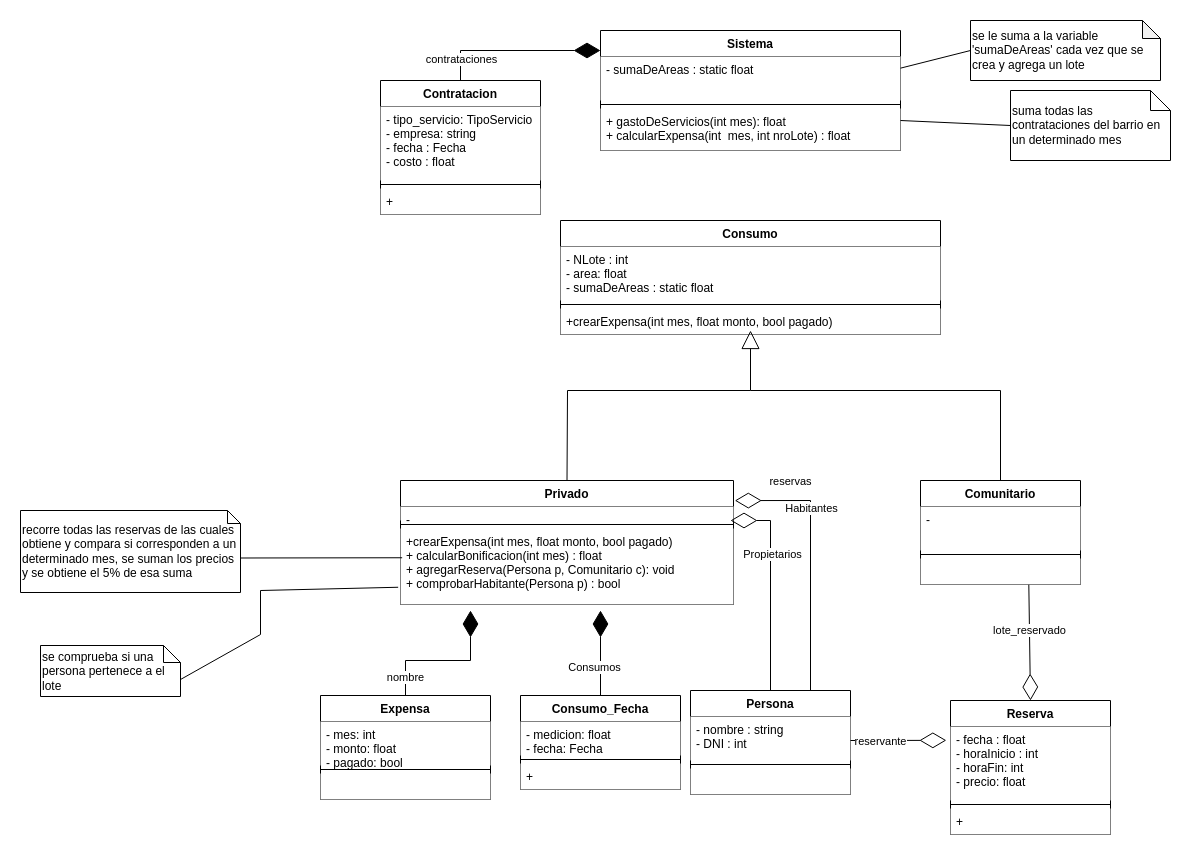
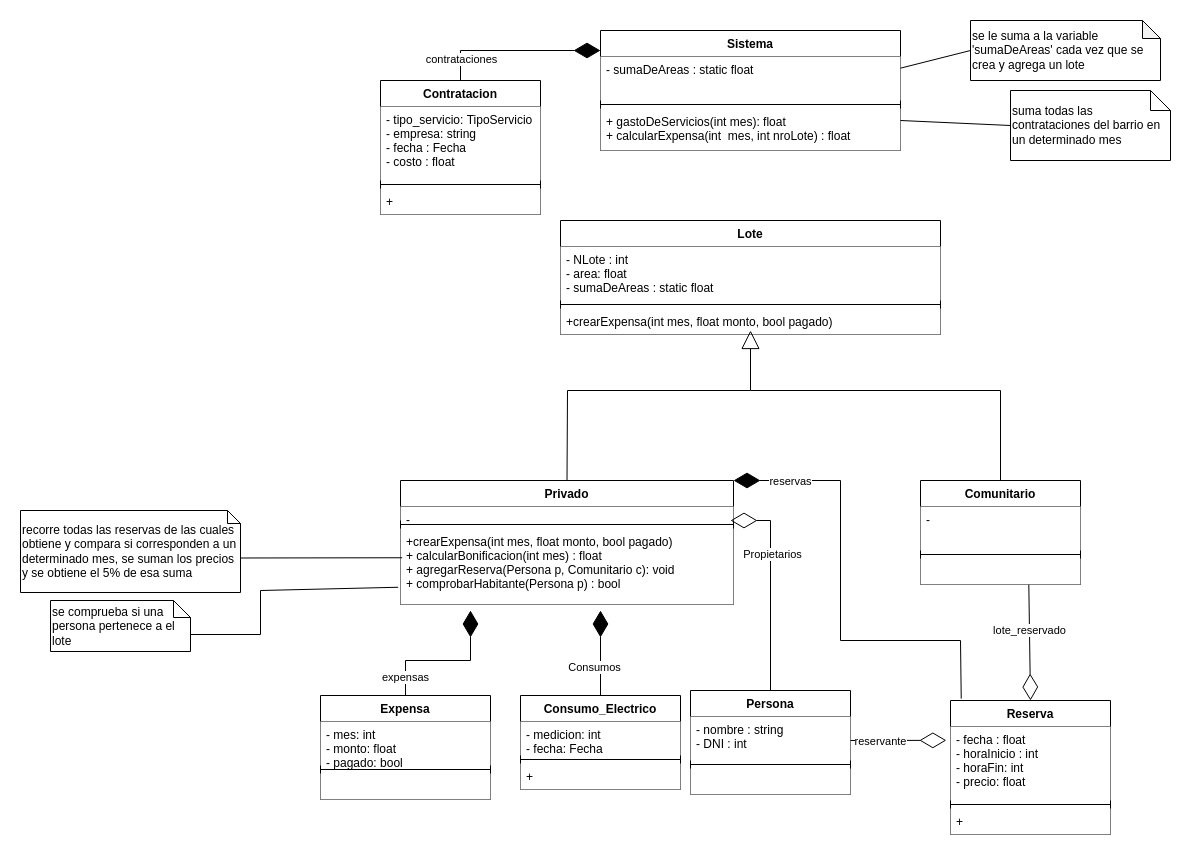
  <mxCell id="0" />
  <mxCell id="1" parent="0" />
- <mxCell id="2" value="Consumo" style="swimlane;fontStyle=1;align=center;verticalAlign=top;childLayout=stackLayout;horizontal=1;startSize=26;horizontalStack=0;resizeParent=1;resizeParentMax=0;resizeLast=0;collapsible=1;marginBottom=0;" parent="1" vertex="1"><mxGeometry x="560" y="220" width="380" height="114" as="geometry" /></mxCell>
+ <mxCell id="2" value="Lote" style="swimlane;fontStyle=1;align=center;verticalAlign=top;childLayout=stackLayout;horizontal=1;startSize=26;horizontalStack=0;resizeParent=1;resizeParentMax=0;resizeLast=0;collapsible=1;marginBottom=0;" parent="1" vertex="1"><mxGeometry x="560" y="220" width="380" height="114" as="geometry" /></mxCell>
  <mxCell id="3" value="- NLote : int&#10;- area: float&#10;- sumaDeAreas : static float&#10;" style="text;strokeColor=none;fillColor=default;align=left;verticalAlign=top;spacingLeft=4;spacingRight=4;overflow=hidden;rotatable=0;points=[[0,0.5],[1,0.5]];portConstraint=eastwest;" parent="2" vertex="1"><mxGeometry y="26" width="380" height="54" as="geometry" /></mxCell>
  <mxCell id="4" value="" style="line;strokeWidth=1;fillColor=none;align=left;verticalAlign=middle;spacingTop=-1;spacingLeft=3;spacingRight=3;rotatable=0;labelPosition=right;points=[];portConstraint=eastwest;strokeColor=inherit;" parent="2" vertex="1"><mxGeometry y="80" width="380" height="8" as="geometry" /></mxCell>
  <mxCell id="5" value="+crearExpensa(int mes, float monto, bool pagado)" style="text;strokeColor=none;fillColor=default;align=left;verticalAlign=top;spacingLeft=4;spacingRight=4;overflow=hidden;rotatable=0;points=[[0,0.5],[1,0.5]];portConstraint=eastwest;" parent="2" vertex="1"><mxGeometry y="88" width="380" height="26" as="geometry" /></mxCell>
  <mxCell id="6" value="Privado" style="swimlane;fontStyle=1;align=center;verticalAlign=top;childLayout=stackLayout;horizontal=1;startSize=26;horizontalStack=0;resizeParent=1;resizeParentMax=0;resizeLast=0;collapsible=1;marginBottom=0;" parent="1" vertex="1"><mxGeometry x="400" y="480" width="333" height="124" as="geometry" /></mxCell>
  <mxCell id="7" value="-" style="text;strokeColor=none;fillColor=default;align=left;verticalAlign=top;spacingLeft=4;spacingRight=4;overflow=hidden;rotatable=0;points=[[0,0.5],[1,0.5]];portConstraint=eastwest;" parent="6" vertex="1"><mxGeometry y="26" width="333" height="14" as="geometry" /></mxCell>
  <mxCell id="8" value="" style="line;strokeWidth=1;fillColor=none;align=left;verticalAlign=middle;spacingTop=-1;spacingLeft=3;spacingRight=3;rotatable=0;labelPosition=right;points=[];portConstraint=eastwest;strokeColor=inherit;" parent="6" vertex="1"><mxGeometry y="40" width="333" height="8" as="geometry" /></mxCell>
  <mxCell id="9" value="+crearExpensa(int mes, float monto, bool pagado)&#10;+ calcularBonificacion(int mes) : float&#10;+ agregarReserva(Persona p, Comunitario c): void&#10;+ comprobarHabitante(Persona p) : bool" style="text;strokeColor=none;fillColor=default;align=left;verticalAlign=top;spacingLeft=4;spacingRight=4;overflow=hidden;rotatable=0;points=[[0,0.5],[1,0.5]];portConstraint=eastwest;" parent="6" vertex="1"><mxGeometry y="48" width="333" height="76" as="geometry" /></mxCell>
  <mxCell id="10" value="Comunitario" style="swimlane;fontStyle=1;align=center;verticalAlign=top;childLayout=stackLayout;horizontal=1;startSize=26;horizontalStack=0;resizeParent=1;resizeParentMax=0;resizeLast=0;collapsible=1;marginBottom=0;" parent="1" vertex="1"><mxGeometry x="920" y="480" width="160" height="104" as="geometry" /></mxCell>
  <mxCell id="11" value="-" style="text;strokeColor=none;fillColor=default;align=left;verticalAlign=top;spacingLeft=4;spacingRight=4;overflow=hidden;rotatable=0;points=[[0,0.5],[1,0.5]];portConstraint=eastwest;" parent="10" vertex="1"><mxGeometry y="26" width="160" height="44" as="geometry" /></mxCell>
  <mxCell id="12" value="" style="line;strokeWidth=1;fillColor=none;align=left;verticalAlign=middle;spacingTop=-1;spacingLeft=3;spacingRight=3;rotatable=0;labelPosition=right;points=[];portConstraint=eastwest;strokeColor=inherit;" parent="10" vertex="1"><mxGeometry y="70" width="160" height="8" as="geometry" /></mxCell>
  <mxCell id="13" value="" style="text;strokeColor=none;fillColor=default;align=left;verticalAlign=top;spacingLeft=4;spacingRight=4;overflow=hidden;rotatable=0;points=[[0,0.5],[1,0.5]];portConstraint=eastwest;" parent="10" vertex="1"><mxGeometry y="78" width="160" height="26" as="geometry" /></mxCell>
  <mxCell id="14" value="Persona" style="swimlane;fontStyle=1;align=center;verticalAlign=top;childLayout=stackLayout;horizontal=1;startSize=26;horizontalStack=0;resizeParent=1;resizeParentMax=0;resizeLast=0;collapsible=1;marginBottom=0;" parent="1" vertex="1"><mxGeometry x="690" y="690" width="160" height="104" as="geometry" /></mxCell>
  <mxCell id="15" value="- nombre : string&#10;- DNI : int" style="text;strokeColor=none;fillColor=default;align=left;verticalAlign=top;spacingLeft=4;spacingRight=4;overflow=hidden;rotatable=0;points=[[0,0.5],[1,0.5]];portConstraint=eastwest;" parent="14" vertex="1"><mxGeometry y="26" width="160" height="44" as="geometry" /></mxCell>
  <mxCell id="16" value="" style="line;strokeWidth=1;fillColor=none;align=left;verticalAlign=middle;spacingTop=-1;spacingLeft=3;spacingRight=3;rotatable=0;labelPosition=right;points=[];portConstraint=eastwest;strokeColor=inherit;" parent="14" vertex="1"><mxGeometry y="70" width="160" height="8" as="geometry" /></mxCell>
  <mxCell id="17" value="" style="text;strokeColor=none;fillColor=default;align=left;verticalAlign=top;spacingLeft=4;spacingRight=4;overflow=hidden;rotatable=0;points=[[0,0.5],[1,0.5]];portConstraint=eastwest;" parent="14" vertex="1"><mxGeometry y="78" width="160" height="26" as="geometry" /></mxCell>
  <mxCell id="18" value="Contratacion" style="swimlane;fontStyle=1;align=center;verticalAlign=top;childLayout=stackLayout;horizontal=1;startSize=26;horizontalStack=0;resizeParent=1;resizeParentMax=0;resizeLast=0;collapsible=1;marginBottom=0;" parent="1" vertex="1"><mxGeometry x="380" y="80" width="160" height="134" as="geometry" /></mxCell>
  <mxCell id="19" value="- tipo_servicio: TipoServicio&#10;- empresa: string&#10;- fecha : Fecha&#10;- costo : float" style="text;strokeColor=none;fillColor=default;align=left;verticalAlign=top;spacingLeft=4;spacingRight=4;overflow=hidden;rotatable=0;points=[[0,0.5],[1,0.5]];portConstraint=eastwest;" parent="18" vertex="1"><mxGeometry y="26" width="160" height="74" as="geometry" /></mxCell>
  <mxCell id="20" value="" style="line;strokeWidth=1;fillColor=none;align=left;verticalAlign=middle;spacingTop=-1;spacingLeft=3;spacingRight=3;rotatable=0;labelPosition=right;points=[];portConstraint=eastwest;strokeColor=inherit;" parent="18" vertex="1"><mxGeometry y="100" width="160" height="8" as="geometry" /></mxCell>
  <mxCell id="21" value="+ " style="text;strokeColor=none;fillColor=default;align=left;verticalAlign=top;spacingLeft=4;spacingRight=4;overflow=hidden;rotatable=0;points=[[0,0.5],[1,0.5]];portConstraint=eastwest;" parent="18" vertex="1"><mxGeometry y="108" width="160" height="26" as="geometry" /></mxCell>
- <mxCell id="22" value="Consumo_Fecha" style="swimlane;fontStyle=1;align=center;verticalAlign=top;childLayout=stackLayout;horizontal=1;startSize=26;horizontalStack=0;resizeParent=1;resizeParentMax=0;resizeLast=0;collapsible=1;marginBottom=0;" parent="1" vertex="1"><mxGeometry x="520" y="695" width="160" height="94" as="geometry" /></mxCell>
- <mxCell id="23" value="- medicion: float&#10;- fecha: Fecha " style="text;strokeColor=none;fillColor=default;align=left;verticalAlign=top;spacingLeft=4;spacingRight=4;overflow=hidden;rotatable=0;points=[[0,0.5],[1,0.5]];portConstraint=eastwest;" parent="22" vertex="1"><mxGeometry y="26" width="160" height="34" as="geometry" /></mxCell>
+ <mxCell id="22" value="Consumo_Electrico" style="swimlane;fontStyle=1;align=center;verticalAlign=top;childLayout=stackLayout;horizontal=1;startSize=26;horizontalStack=0;resizeParent=1;resizeParentMax=0;resizeLast=0;collapsible=1;marginBottom=0;" parent="1" vertex="1"><mxGeometry x="520" y="695" width="160" height="94" as="geometry" /></mxCell>
+ <mxCell id="23" value="- medicion: int&#10;- fecha: Fecha " style="text;strokeColor=none;fillColor=default;align=left;verticalAlign=top;spacingLeft=4;spacingRight=4;overflow=hidden;rotatable=0;points=[[0,0.5],[1,0.5]];portConstraint=eastwest;" parent="22" vertex="1"><mxGeometry y="26" width="160" height="34" as="geometry" /></mxCell>
  <mxCell id="24" value="" style="line;strokeWidth=1;fillColor=none;align=left;verticalAlign=middle;spacingTop=-1;spacingLeft=3;spacingRight=3;rotatable=0;labelPosition=right;points=[];portConstraint=eastwest;strokeColor=inherit;" parent="22" vertex="1"><mxGeometry y="60" width="160" height="8" as="geometry" /></mxCell>
  <mxCell id="25" value="+ " style="text;strokeColor=none;fillColor=default;align=left;verticalAlign=top;spacingLeft=4;spacingRight=4;overflow=hidden;rotatable=0;points=[[0,0.5],[1,0.5]];portConstraint=eastwest;" parent="22" vertex="1"><mxGeometry y="68" width="160" height="26" as="geometry" /></mxCell>
  <mxCell id="26" value="Sistema" style="swimlane;fontStyle=1;align=center;verticalAlign=top;childLayout=stackLayout;horizontal=1;startSize=26;horizontalStack=0;resizeParent=1;resizeParentMax=0;resizeLast=0;collapsible=1;marginBottom=0;" parent="1" vertex="1"><mxGeometry x="600" y="30" width="300" height="120" as="geometry" /></mxCell>
  <mxCell id="27" value="- sumaDeAreas : static float" style="text;strokeColor=none;fillColor=default;align=left;verticalAlign=top;spacingLeft=4;spacingRight=4;overflow=hidden;rotatable=0;points=[[0,0.5],[1,0.5]];portConstraint=eastwest;" parent="26" vertex="1"><mxGeometry y="26" width="300" height="44" as="geometry" /></mxCell>
  <mxCell id="28" value="" style="line;strokeWidth=1;fillColor=none;align=left;verticalAlign=middle;spacingTop=-1;spacingLeft=3;spacingRight=3;rotatable=0;labelPosition=right;points=[];portConstraint=eastwest;strokeColor=inherit;" parent="26" vertex="1"><mxGeometry y="70" width="300" height="8" as="geometry" /></mxCell>
  <mxCell id="29" value="+ gastoDeServicios(int mes): float&#10;+ calcularExpensa(int  mes, int nroLote) : float&#10;" style="text;strokeColor=none;fillColor=default;align=left;verticalAlign=top;spacingLeft=4;spacingRight=4;overflow=hidden;rotatable=0;points=[[0,0.5],[1,0.5]];portConstraint=eastwest;" parent="26" vertex="1"><mxGeometry y="78" width="300" height="42" as="geometry" /></mxCell>
  <mxCell id="30" value="Expensa" style="swimlane;fontStyle=1;align=center;verticalAlign=top;childLayout=stackLayout;horizontal=1;startSize=26;horizontalStack=0;resizeParent=1;resizeParentMax=0;resizeLast=0;collapsible=1;marginBottom=0;" parent="1" vertex="1"><mxGeometry x="320" y="695" width="170" height="104" as="geometry" /></mxCell>
  <mxCell id="31" value="- mes: int&#10;- monto: float&#10;- pagado: bool" style="text;strokeColor=none;fillColor=default;align=left;verticalAlign=top;spacingLeft=4;spacingRight=4;overflow=hidden;rotatable=0;points=[[0,0.5],[1,0.5]];portConstraint=eastwest;" parent="30" vertex="1"><mxGeometry y="26" width="170" height="44" as="geometry" /></mxCell>
  <mxCell id="32" value="" style="line;strokeWidth=1;fillColor=none;align=left;verticalAlign=middle;spacingTop=-1;spacingLeft=3;spacingRight=3;rotatable=0;labelPosition=right;points=[];portConstraint=eastwest;strokeColor=inherit;" parent="30" vertex="1"><mxGeometry y="70" width="170" height="8" as="geometry" /></mxCell>
  <mxCell id="33" value="" style="text;strokeColor=none;fillColor=default;align=left;verticalAlign=top;spacingLeft=4;spacingRight=4;overflow=hidden;rotatable=0;points=[[0,0.5],[1,0.5]];portConstraint=eastwest;" parent="30" vertex="1"><mxGeometry y="78" width="170" height="26" as="geometry" /></mxCell>
  <mxCell id="34" value="" style="endArrow=diamondThin;endFill=1;endSize=24;html=1;rounded=0;exitX=0.5;exitY=0;exitDx=0;exitDy=0;" parent="1" source="30" edge="1"><mxGeometry width="160" relative="1" as="geometry"><mxPoint x="370" y="630" as="sourcePoint" /><mxPoint x="470" y="610" as="targetPoint" /><Array as="points"><mxPoint x="405" y="660" /><mxPoint x="470" y="660" /></Array></mxGeometry></mxCell>
  <mxCell id="35" value="" style="endArrow=diamondThin;endFill=1;endSize=24;html=1;rounded=0;exitX=0.5;exitY=0;exitDx=0;exitDy=0;" parent="1" source="18" edge="1"><mxGeometry width="160" relative="1" as="geometry"><mxPoint x="520" y="640.004" as="sourcePoint" /><mxPoint x="600" y="50" as="targetPoint" /><Array as="points"><mxPoint x="460" y="50" /></Array></mxGeometry></mxCell>
  <mxCell id="36" value="contrataciones" style="edgeLabel;html=1;align=center;verticalAlign=middle;resizable=0;points=[];" vertex="1" connectable="0" parent="35"><mxGeometry x="-0.744" relative="1" as="geometry"><mxPoint as="offset" /></mxGeometry></mxCell>
  <mxCell id="37" value="" style="endArrow=diamondThin;endFill=1;endSize=24;html=1;rounded=0;exitX=0.5;exitY=0;exitDx=0;exitDy=0;" parent="1" source="22" edge="1"><mxGeometry width="160" relative="1" as="geometry"><mxPoint x="680" y="520" as="sourcePoint" /><mxPoint x="600" y="610" as="targetPoint" /><Array as="points"><mxPoint x="600" y="670" /></Array></mxGeometry></mxCell>
  <mxCell id="38" value="" style="endArrow=block;endSize=16;endFill=0;html=1;rounded=0;exitX=0.5;exitY=0;exitDx=0;exitDy=0;" parent="1" source="10" edge="1"><mxGeometry width="160" relative="1" as="geometry"><mxPoint x="950" y="420" as="sourcePoint" /><mxPoint x="750" y="330" as="targetPoint" /><Array as="points"><mxPoint x="1000" y="390" /><mxPoint x="750" y="390" /></Array></mxGeometry></mxCell>
  <mxCell id="39" value="" style="endArrow=none;html=1;rounded=0;exitX=0.5;exitY=0;exitDx=0;exitDy=0;" parent="1" source="6" edge="1"><mxGeometry width="50" height="50" relative="1" as="geometry"><mxPoint x="520" y="390" as="sourcePoint" /><mxPoint x="750" y="390" as="targetPoint" /><Array as="points"><mxPoint x="567" y="390" /></Array></mxGeometry></mxCell>
  <mxCell id="40" value="" style="endArrow=diamondThin;endFill=0;endSize=24;html=1;rounded=0;exitX=0.5;exitY=0;exitDx=0;exitDy=0;" parent="1" source="14" edge="1"><mxGeometry width="160" relative="1" as="geometry"><mxPoint x="720" y="630" as="sourcePoint" /><mxPoint x="730" y="520" as="targetPoint" /><Array as="points"><mxPoint x="770" y="520" /></Array></mxGeometry></mxCell>
  <mxCell id="41" value="Propietarios" style="edgeLabel;html=1;align=center;verticalAlign=middle;resizable=0;points=[];" parent="40" vertex="1" connectable="0"><mxGeometry x="0.309" y="-1" relative="1" as="geometry"><mxPoint as="offset" /></mxGeometry></mxCell>
  <mxCell id="42" value="Reserva" style="swimlane;fontStyle=1;align=center;verticalAlign=top;childLayout=stackLayout;horizontal=1;startSize=26;horizontalStack=0;resizeParent=1;resizeParentMax=0;resizeLast=0;collapsible=1;marginBottom=0;fillColor=default;" parent="1" vertex="1"><mxGeometry x="950" y="700" width="160" height="134" as="geometry" /></mxCell>
  <mxCell id="43" value="- fecha : float&#10;- horaInicio : int&#10;- horaFin: int &#10;- precio: float " style="text;strokeColor=none;fillColor=default;align=left;verticalAlign=top;spacingLeft=4;spacingRight=4;overflow=hidden;rotatable=0;points=[[0,0.5],[1,0.5]];portConstraint=eastwest;" parent="42" vertex="1"><mxGeometry y="26" width="160" height="74" as="geometry" /></mxCell>
  <mxCell id="44" value="" style="line;strokeWidth=1;fillColor=none;align=left;verticalAlign=middle;spacingTop=-1;spacingLeft=3;spacingRight=3;rotatable=0;labelPosition=right;points=[];portConstraint=eastwest;strokeColor=inherit;" parent="42" vertex="1"><mxGeometry y="100" width="160" height="8" as="geometry" /></mxCell>
  <mxCell id="45" value="+ " style="text;strokeColor=none;fillColor=default;align=left;verticalAlign=top;spacingLeft=4;spacingRight=4;overflow=hidden;rotatable=0;points=[[0,0.5],[1,0.5]];portConstraint=eastwest;" parent="42" vertex="1"><mxGeometry y="108" width="160" height="26" as="geometry" /></mxCell>
  <mxCell id="46" value="" style="endArrow=diamondThin;endFill=0;endSize=24;html=1;rounded=0;exitX=0.677;exitY=1.011;exitDx=0;exitDy=0;exitPerimeter=0;entryX=0.5;entryY=0;entryDx=0;entryDy=0;" parent="1" source="13" target="42" edge="1"><mxGeometry width="160" relative="1" as="geometry"><mxPoint x="1030" y="650" as="sourcePoint" /><mxPoint x="1090" y="630" as="targetPoint" /></mxGeometry></mxCell>
  <mxCell id="47" value="" style="endArrow=diamondThin;endFill=0;endSize=24;html=1;rounded=0;entryX=-0.026;entryY=0.187;entryDx=0;entryDy=0;entryPerimeter=0;" parent="1" target="43" edge="1"><mxGeometry width="160" relative="1" as="geometry"><mxPoint x="850" y="740" as="sourcePoint" /><mxPoint x="940" y="740" as="targetPoint" /><Array as="points" /></mxGeometry></mxCell>
- <mxCell id="48" value="" style="endArrow=diamondThin;endFill=0;endSize=24;html=1;rounded=0;exitX=0.75;exitY=0;exitDx=0;exitDy=0;entryX=1.004;entryY=0.162;entryDx=0;entryDy=0;entryPerimeter=0;" parent="1" source="14" target="6" edge="1"><mxGeometry width="160" relative="1" as="geometry"><mxPoint x="787" y="700" as="sourcePoint" /><mxPoint x="700" y="500" as="targetPoint" /><Array as="points"><mxPoint x="810" y="500" /></Array></mxGeometry></mxCell>
- <mxCell id="49" value="Habitantes" style="edgeLabel;html=1;align=center;verticalAlign=middle;resizable=0;points=[];" parent="48" vertex="1" connectable="0"><mxGeometry x="0.375" relative="1" as="geometry"><mxPoint as="offset" /></mxGeometry></mxCell>
+ <mxCell id="50" value="" style="endArrow=diamondThin;endFill=1;endSize=24;html=1;rounded=0;entryX=1;entryY=0;entryDx=0;entryDy=0;exitX=0.067;exitY=-0.014;exitDx=0;exitDy=0;exitPerimeter=0;" parent="1" source="42" target="6" edge="1"><mxGeometry width="160" relative="1" as="geometry"><mxPoint x="960" y="690" as="sourcePoint" /><mxPoint x="940" y="660" as="targetPoint" /><Array as="points"><mxPoint x="960" y="640" /><mxPoint x="840" y="640" /><mxPoint x="840" y="480" /></Array></mxGeometry></mxCell>
  <mxCell id="51" value="Consumos" style="edgeLabel;html=1;align=center;verticalAlign=middle;resizable=0;points=[];" parent="1" vertex="1" connectable="0"><mxGeometry x="589.999" y="676.003" as="geometry"><mxPoint x="4" y="-10" as="offset" /></mxGeometry></mxCell>
- <mxCell id="52" value="nombre" style="edgeLabel;html=1;align=center;verticalAlign=middle;resizable=0;points=[];" parent="1" vertex="1" connectable="0"><mxGeometry x="404.999" y="676.003" as="geometry" /></mxCell>
+ <mxCell id="52" value="expensas" style="edgeLabel;html=1;align=center;verticalAlign=middle;resizable=0;points=[];" parent="1" vertex="1" connectable="0"><mxGeometry x="404.999" y="676.003" as="geometry" /></mxCell>
  <mxCell id="53" value="reservas" style="edgeLabel;html=1;align=center;verticalAlign=middle;resizable=0;points=[];" parent="1" vertex="1" connectable="0"><mxGeometry x="789.999" y="480.003" as="geometry" /></mxCell>
  <mxCell id="54" value="lote_reservado" style="edgeLabel;html=1;align=center;verticalAlign=middle;resizable=0;points=[];" parent="1" vertex="1" connectable="0"><mxGeometry x="1029.999" y="630.003" as="geometry"><mxPoint x="-1" y="-1" as="offset" /></mxGeometry></mxCell>
  <mxCell id="55" value="reservante" style="edgeLabel;html=1;align=center;verticalAlign=middle;resizable=0;points=[];" parent="1" vertex="1" connectable="0"><mxGeometry x="879.999" y="740.003" as="geometry" /></mxCell>
  <mxCell id="56" value="suma todas las contrataciones del barrio en un determinado mes" style="shape=note;size=20;whiteSpace=wrap;html=1;fillColor=default;align=left;" vertex="1" parent="1"><mxGeometry x="1010" y="90" width="160" height="70" as="geometry" /></mxCell>
  <mxCell id="57" value="" style="endArrow=none;html=1;rounded=0;entryX=0;entryY=0.5;entryDx=0;entryDy=0;entryPerimeter=0;exitX=1;exitY=0.75;exitDx=0;exitDy=0;" edge="1" parent="1" source="26" target="56"><mxGeometry width="50" height="50" relative="1" as="geometry"><mxPoint x="940" y="270" as="sourcePoint" /><mxPoint x="990" y="220" as="targetPoint" /></mxGeometry></mxCell>
  <mxCell id="58" value="se le suma a la variable&amp;nbsp;&lt;br&gt;'sumaDeAreas' cada vez que se crea y agrega un lote&amp;nbsp;" style="shape=note;whiteSpace=wrap;html=1;backgroundOutline=1;darkOpacity=0.05;fillColor=default;align=left;size=18;" vertex="1" parent="1"><mxGeometry x="970" y="20" width="190" height="60" as="geometry" /></mxCell>
  <mxCell id="59" value="" style="endArrow=none;html=1;rounded=0;exitX=0;exitY=0.5;exitDx=0;exitDy=0;exitPerimeter=0;entryX=1;entryY=0.265;entryDx=0;entryDy=0;entryPerimeter=0;" edge="1" parent="1" source="58" target="27"><mxGeometry width="50" height="50" relative="1" as="geometry"><mxPoint x="840" y="-60" as="sourcePoint" /><mxPoint x="850" y="70" as="targetPoint" /></mxGeometry></mxCell>
  <mxCell id="60" value="recorre todas las reservas de las cuales obtiene y compara si corresponden a un determinado mes, se suman los precios y se obtiene el 5% de esa suma" style="shape=note;size=13;whiteSpace=wrap;html=1;fillColor=default;align=left;" vertex="1" parent="1"><mxGeometry x="20" y="510" width="220" height="82" as="geometry" /></mxCell>
  <mxCell id="61" value="" style="endArrow=none;html=1;rounded=0;entryX=0.005;entryY=0.385;entryDx=0;entryDy=0;entryPerimeter=0;exitX=0;exitY=0;exitDx=220;exitDy=47.5;exitPerimeter=0;" edge="1" parent="1" source="60" target="9"><mxGeometry width="50" height="50" relative="1" as="geometry"><mxPoint x="140" y="770" as="sourcePoint" /><mxPoint x="190" y="720" as="targetPoint" /></mxGeometry></mxCell>
  <mxCell id="62" value="" style="endArrow=none;html=1;rounded=0;entryX=-0.007;entryY=0.773;entryDx=0;entryDy=0;entryPerimeter=0;exitX=0;exitY=0;exitDx=140;exitDy=34;exitPerimeter=0;" edge="1" parent="1" source="63" target="9"><mxGeometry width="50" height="50" relative="1" as="geometry"><mxPoint x="40" y="720" as="sourcePoint" /><mxPoint x="90" y="670" as="targetPoint" /><Array as="points"><mxPoint x="260" y="634" /><mxPoint x="260" y="590" /></Array></mxGeometry></mxCell>
- <mxCell id="63" value="se comprueba si una persona pertenece a el lote" style="shape=note;size=17;whiteSpace=wrap;html=1;fillColor=default;align=left;" vertex="1" parent="1"><mxGeometry x="40" y="645" width="140" height="51" as="geometry" /></mxCell>
+ <mxCell id="63" value="se comprueba si una persona pertenece a el lote" style="shape=note;size=17;whiteSpace=wrap;html=1;fillColor=default;align=left;" vertex="1" parent="1"><mxGeometry x="50" y="600" width="140" height="51" as="geometry" /></mxCell>
